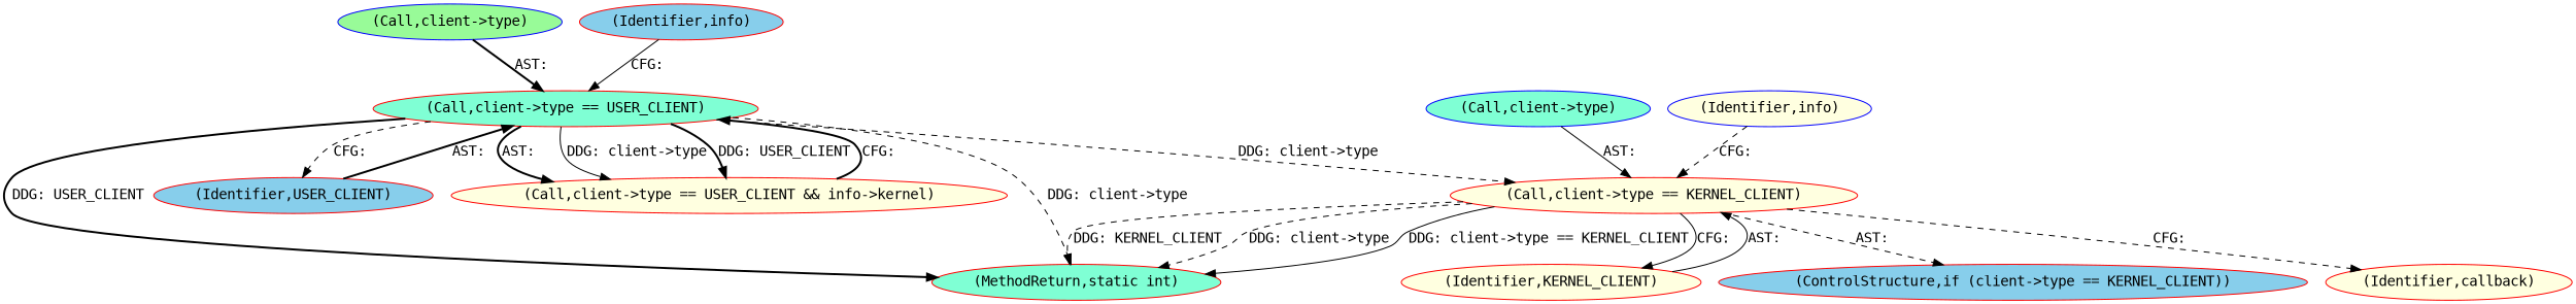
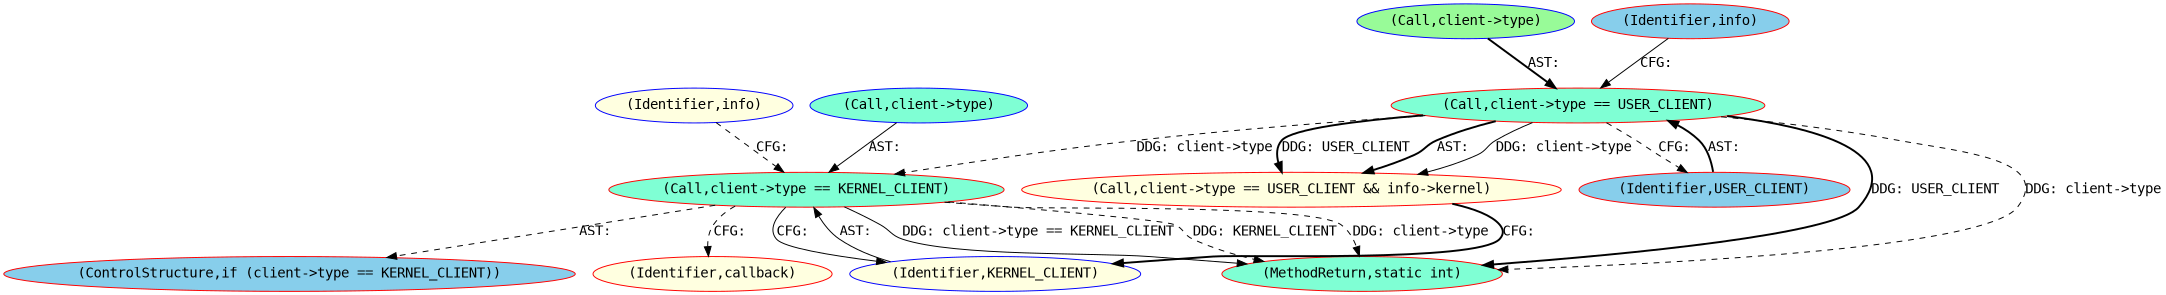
  digraph {
    fontname="DejaVu Sans Mono"
    node [color=red fillcolor=aquamarine fontname="DejaVu Sans Mono" style=filled]
    edge [fontname="DejaVu Sans Mono" style=dashed]
-   n1 [fillcolor=lightyellow label="(Call,client->type == KERNEL_CLIENT)"]
+   n1 [label="(Call,client->type == KERNEL_CLIENT)"]
    n2 [label="(MethodReturn,static int)"]
-   n3 [fillcolor=lightyellow label="(Identifier,KERNEL_CLIENT)"]
+   n3 [color=blue fillcolor=lightyellow label="(Identifier,KERNEL_CLIENT)"]
    n4 [fillcolor=skyblue label="(ControlStructure,if (client->type == KERNEL_CLIENT))"]
    n5 [fillcolor=lightyellow label="(Identifier,callback)"]
    n6 [label="(Call,client->type == USER_CLIENT)"]
    n7 [fillcolor=skyblue label="(Identifier,USER_CLIENT)"]
    n8 [fillcolor=lightyellow label="(Call,client->type == USER_CLIENT && info->kernel)"]
    n9 [color=blue label="(Call,client->type)"]
    n10 [color=blue fillcolor=lightyellow label="(Identifier,info)"]
    n11 [color=blue fillcolor=palegreen label="(Call,client->type)"]
    n12 [fillcolor=skyblue label="(Identifier,info)"]
    n1 -> n2 [label="DDG: client->type"]
    n1 -> n2 [label="DDG: client->type == KERNEL_CLIENT" style=solid]
    n1 -> n2 [label="DDG: KERNEL_CLIENT"]
    n1 -> n3 [label="CFG: " style=solid]
    n1 -> n4 [label="AST: "]
    n1 -> n5 [label="CFG: "]
    n3 -> n1 [label="AST: " style=solid]
    n6 -> n1 [label="DDG: client->type"]
    n6 -> n2 [label="DDG: client->type"]
    n6 -> n2 [label="DDG: USER_CLIENT" style=bold]
    n6 -> n7 [label="CFG: "]
    n6 -> n8 [label="AST: " style=bold]
    n6 -> n8 [label="DDG: client->type" style=solid]
    n6 -> n8 [label="DDG: USER_CLIENT" style=bold]
    n7 -> n6 [label="AST: " style=bold]
-   n8 -> n6 [label="CFG: " style=bold]
+   n8 -> n3 [label="CFG: " style=bold]
    n9 -> n1 [label="AST: " style=solid]
    n10 -> n1 [label="CFG: "]
    n11 -> n6 [label="AST: " style=bold]
    n12 -> n6 [label="CFG: " style=solid]
  }
